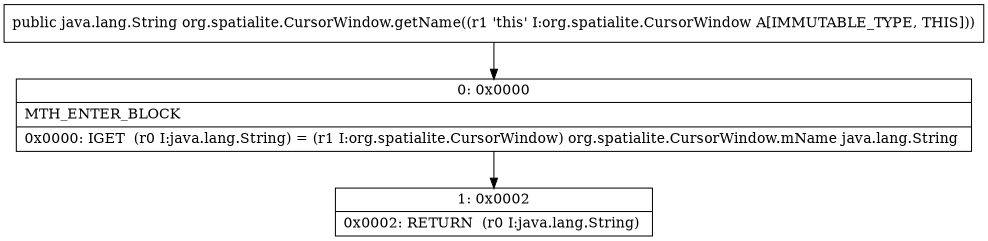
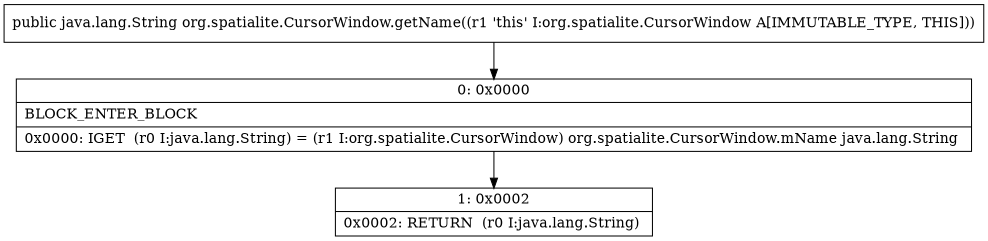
  digraph {
    node [shape=record]
-   n1 [label="{0\:\ 0x0000|MTH_ENTER_BLOCK\l|0x0000: IGET  (r0 I:java.lang.String) = (r1 I:org.spatialite.CursorWindow) org.spatialite.CursorWindow.mName java.lang.String \l}"]
+   n1 [label="{0\:\ 0x0000|BLOCK_ENTER_BLOCK\l|0x0000: IGET  (r0 I:java.lang.String) = (r1 I:org.spatialite.CursorWindow) org.spatialite.CursorWindow.mName java.lang.String \l}"]
    n2 [label="{1\:\ 0x0002|0x0002: RETURN  (r0 I:java.lang.String) \l}"]
    n3 [label="{public java.lang.String org.spatialite.CursorWindow.getName((r1 'this' I:org.spatialite.CursorWindow A[IMMUTABLE_TYPE, THIS])) }"]
    n1 -> n2
    n3 -> n1
  }
